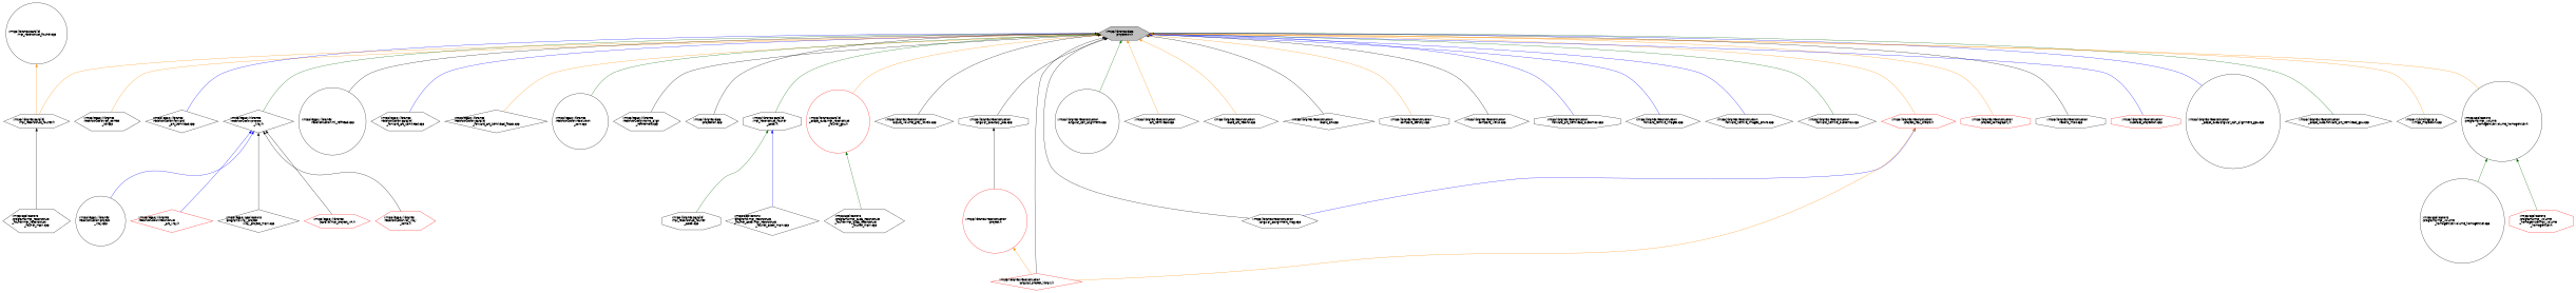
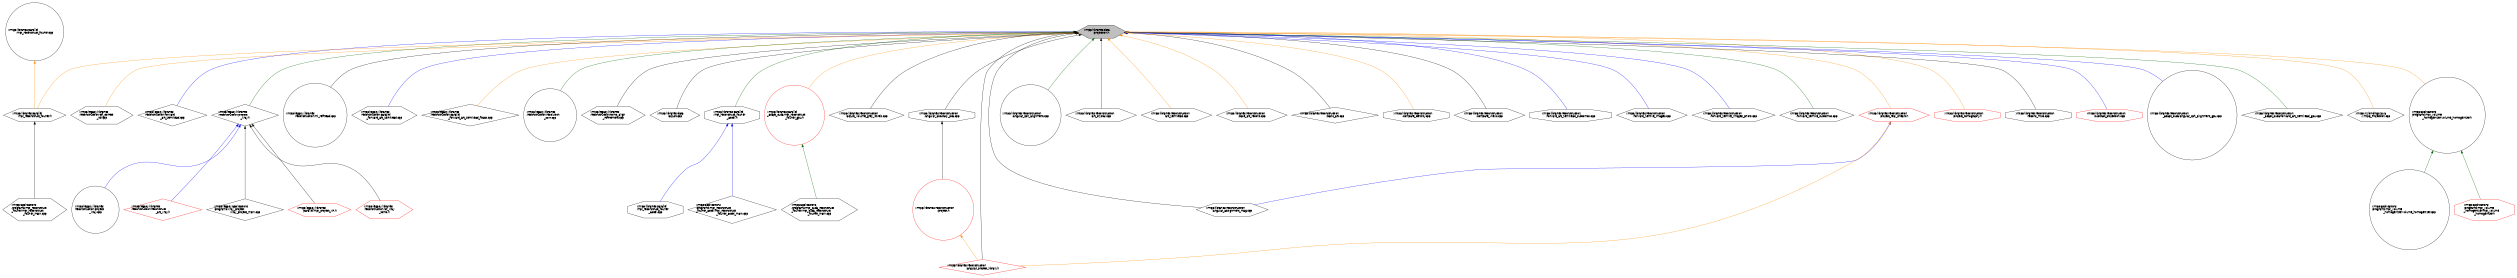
  digraph {
    node [color=black fillcolor=white fontname=Helvetica fontsize=10 shape=hexagon style=filled]
    edge [color=black dir=back fontname=Helvetica fontsize=10 labelfontname=Helvetica labelfontsize=10 style=solid]
    n1 [fillcolor=grey75 fontcolor=black height=0.2 label="xmipp/libraries/data\l/projection.h" width=0.4]
    n2 [height=0.2 label="xmipp/applications\l/programs/mpi_volume\l_homogenizer/volume_homogenizer.h" shape=circle width=0.4]
    n3 [height=0.2 label="xmipp/legacy/libraries\l/reconstruction/ctf_correct\l_idr.cpp" width=0.4]
    n4 [height=0.2 label="xmipp/legacy/libraries\l/reconstruction/forward\l_art_zernike3d.cpp" shape=diamond width=0.4]
    n5 [height=0.2 label="xmipp/legacy/libraries\l/reconstruction/project\l_xray.h" shape=diamond width=0.4]
    n6 [height=0.2 label="xmipp/legacy/libraries\l/reconstruction/ml_refine3d.cpp" shape=circle width=0.4]
    n7 [height=0.2 label="xmipp/legacy/libraries\l/reconstruction/parallel\l_forward_art_zernike3d.cpp" width=0.4]
    n8 [height=0.2 label="xmipp/legacy/libraries\l/reconstruction/parallel\l_forward_art_zernike3d_floats.cpp" shape=diamond width=0.4]
    n9 [height=0.2 label="xmipp/legacy/libraries\l/reconstruction/resolution\l_ssnr.cpp" shape=circle width=0.4]
    n10 [height=0.2 label="xmipp/legacy/libraries\l/reconstruction/tomo_align\l_refinement.cpp" width=0.4]
-   n11 [height=0.2 label="xmipp/libraries/data\l/projection.cpp" width=0.4]
+   n11 [height=0.2 label="xmipp/libraries/data\l/adjust.cpp" width=0.4]
    n12 [height=0.2 label="xmipp/libraries/parallel\l/mpi_reconstruct_fourier.h" width=0.4]
    n13 [height=0.2 label="xmipp/libraries/parallel\l/mpi_reconstruct_fourier\l_accel.h" shape=octagon width=0.4]
    n14 [color=red height=0.2 label="xmipp/libraries/parallel\l_adapt_cuda/mpi_reconstruct\l_fourier_gpu.h" shape=circle width=0.4]
    n15 [height=0.2 label="xmipp/libraries/reconstruction\l/adjust_volume_grey_levels.cpp" width=0.4]
    n16 [height=0.2 label="xmipp/libraries/reconstruction\l/angular_accuracy_pca.cpp" shape=octagon width=0.4]
    n17 [height=0.2 label="xmipp/libraries/reconstruction\l/angular_assignment_mag.cpp" width=0.4]
    n18 [color=red height=0.2 label="xmipp/libraries/reconstruction\l/angular_project_library.h" shape=diamond width=0.4]
    n19 [height=0.2 label="xmipp/libraries/reconstruction\l/angular_sph_alignment.cpp" shape=circle width=0.4]
+   n20 [height=0.2 label="xmipp/libraries/reconstruction\l/art_crystal.cpp" width=0.4]
    n21 [height=0.2 label="xmipp/libraries/reconstruction\l/art_zernike3d.cpp" width=0.4]
    n22 [height=0.2 label="xmipp/libraries/reconstruction\l/base_art_recons.cpp" width=0.4]
    n23 [height=0.2 label="xmipp/libraries/reconstruction\l/basic_art.cpp" shape=diamond width=0.4]
    n24 [height=0.2 label="xmipp/libraries/reconstruction\l/compare_density.cpp" shape=octagon width=0.4]
    n25 [height=0.2 label="xmipp/libraries/reconstruction\l/compare_views.cpp" width=0.4]
    n26 [height=0.2 label="xmipp/libraries/reconstruction\l/forward_art_zernike3d_subtomos.cpp" shape=octagon width=0.4]
    n27 [height=0.2 label="xmipp/libraries/reconstruction\l/forward_zernike_images.cpp" width=0.4]
    n28 [height=0.2 label="xmipp/libraries/reconstruction\l/forward_zernike_images_priors.cpp" width=0.4]
    n29 [height=0.2 label="xmipp/libraries/reconstruction\l/forward_zernike_subtomos.cpp" width=0.4]
    n30 [color=red height=0.2 label="xmipp/libraries/reconstruction\l/project_real_shears.h" width=0.4]
    n31 [color=red height=0.2 label="xmipp/libraries/reconstruction\l/project_tomography.h" shape=octagon width=0.4]
    n32 [height=0.2 label="xmipp/libraries/reconstruction\l/recons_misc.cpp" shape=octagon width=0.4]
    n33 [color=red height=0.2 label="xmipp/libraries/reconstruction\l/subtract_projection.cpp" shape=octagon width=0.4]
    n34 [height=0.2 label="xmipp/libraries/reconstruction\l_adapt_cuda/angular_sph_alignment_gpu.cpp" shape=circle width=0.4]
    n35 [height=0.2 label="xmipp/libraries/reconstruction\l_adapt_cuda/forward_art_zernike3d_gpu.cpp" width=0.4]
    n36 [height=0.2 label="xmippViz/bindings/java\l/xmipp_Projection.cpp" width=0.4]
    n37 [color=red height=0.2 label="xmipp/applications\l/programs/mpi_volume\l_homogenizer/mpi_volume\l_homogenizer.h" shape=octagon width=0.4]
    n38 [height=0.2 label="xmipp/applications\l/programs/mpi_volume\l_homogenizer/volume_homogenizer.cpp" shape=circle width=0.4]
    n39 [height=0.2 label="xmipp/legacy/applications\l/programs/xray_project\l/xray_project_main.cpp" shape=diamond width=0.4]
    n40 [color=red height=0.2 label="xmipp/legacy/libraries\l/parallel/mpi_project_XR.h" width=0.4]
    n41 [color=red height=0.2 label="xmipp/legacy/libraries\l/reconstruction/idr_xray\l_tomo.h" width=0.4]
    n42 [height=0.2 label="xmipp/legacy/libraries\l/reconstruction/project\l_xray.cpp" shape=circle width=0.4]
    n43 [color=red height=0.2 label="xmipp/legacy/libraries\l/reconstruction/reconstruct\l_art_xray.h" shape=diamond width=0.4]
    n44 [height=0.2 label="xmipp/applications\l/programs/mpi_reconstruct\l_fourier/mpi_reconstruct\l_fourier_main.cpp" width=0.4]
    n45 [height=0.2 label="xmipp/applications\l/programs/mpi_reconstruct\l_fourier_accel/mpi_reconstruct\l_fourier_accel_main.cpp" shape=diamond width=0.4]
    n46 [height=0.2 label="xmipp/libraries/parallel\l/mpi_reconstruct_fourier\l_accel.cpp" shape=octagon width=0.4]
    n47 [height=0.2 label="xmipp/applications\l/programs/mpi_cuda_reconstruct\l_fourier/mpi_cuda_reconstruct\l_fourier_main.cpp" width=0.4]
    n48 [color=red height=0.2 label="xmipp/libraries/reconstruction\l/project.h" shape=circle width=0.4]
    n49 [height=0.2 label="xmipp/libraries/parallel\l/mpi_reconstruct_fourier.cpp" shape=circle width=0.4]
    n1 -> n2 [color=darkorange]
    n1 -> n3 [color=darkorange]
    n1 -> n4 [color=blue]
    n1 -> n5 [color=darkgreen]
    n1 -> n6
    n1 -> n7 [color=blue]
    n1 -> n8 [color=darkorange]
    n1 -> n9 [color=darkgreen]
    n1 -> n10
    n1 -> n11
    n1 -> n12 [color=darkorange]
    n1 -> n13 [color=darkgreen]
    n1 -> n14 [color=darkorange]
    n1 -> n15
    n1 -> n16
    n1 -> n17
    n1 -> n18
    n1 -> n19 [color=darkgreen]
+   n1 -> n20
    n1 -> n21 [color=darkorange]
    n1 -> n22 [color=darkorange]
    n1 -> n23
    n1 -> n24 [color=darkorange]
    n1 -> n25
    n1 -> n26 [color=blue]
    n1 -> n27 [color=blue]
    n1 -> n28 [color=blue]
    n1 -> n29 [color=darkgreen]
    n1 -> n30 [color=darkorange]
    n1 -> n31 [color=darkorange]
    n1 -> n32
    n1 -> n33 [color=blue]
    n1 -> n34 [color=blue]
    n1 -> n35 [color=darkgreen]
    n1 -> n36 [color=darkorange]
    n2 -> n37 [color=darkgreen]
    n2 -> n38 [color=darkgreen]
    n5 -> n39
    n5 -> n40
    n5 -> n41
    n5 -> n42 [color=blue]
    n5 -> n43 [color=blue]
    n12 -> n44
    n13 -> n45 [color=blue]
-   n13 -> n46 [color=darkgreen]
+   n13 -> n46 [color=blue]
    n14 -> n47 [color=darkgreen]
    n16 -> n48
    n30 -> n17 [color=blue]
    n30 -> n18 [color=darkorange]
    n48 -> n18 [color=darkorange]
    n49 -> n12 [color=darkorange]
  }
